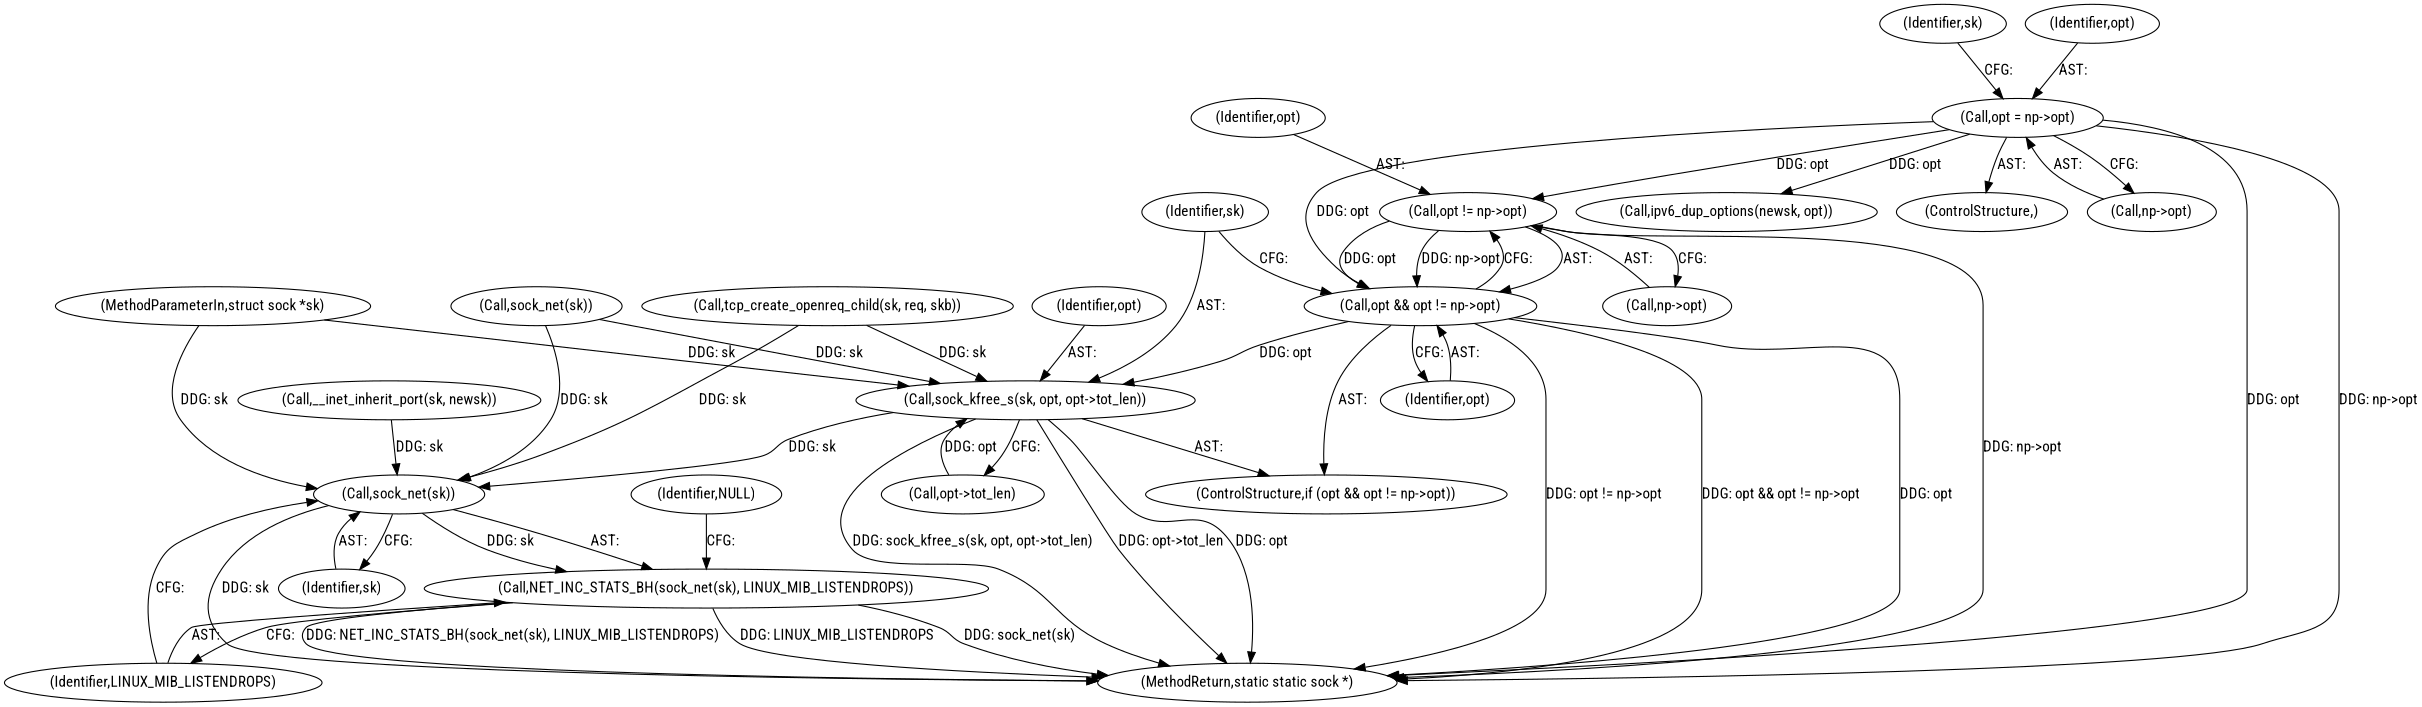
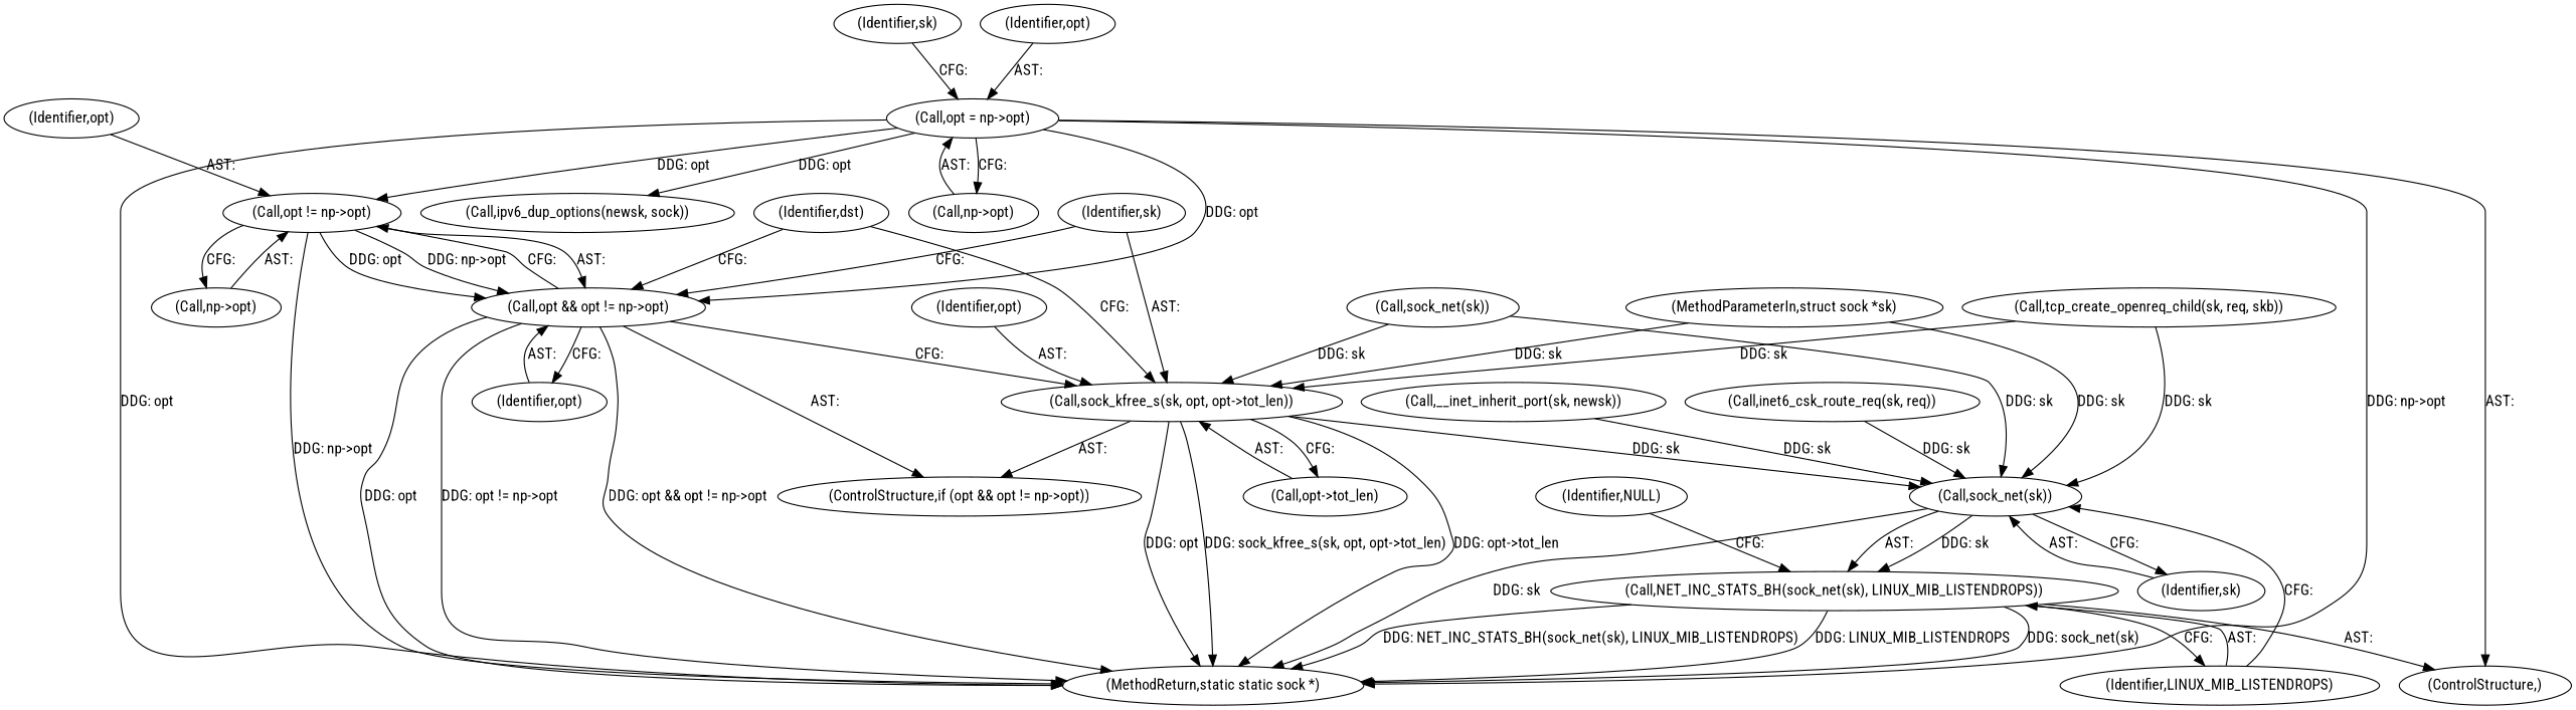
  digraph {
    fontname="Roboto Condensed"
    node [fontname="Roboto Condensed"]
    edge [fontname="Roboto Condensed"]
    n1 [label="(Call,opt != np->opt)"]
    n2 [label="(Call,opt && opt != np->opt)"]
    n3 [label="(MethodReturn,static static sock *)"]
    n4 [label="(Call,np->opt)"]
    n5 [label="(Call,sock_kfree_s(sk, opt, opt->tot_len))"]
    n6 [label="(Identifier,opt)"]
    n7 [label="(ControlStructure,if (opt && opt != np->opt))"]
    n8 [label="(Call,opt = np->opt)"]
-   n9 [label="(Call,ipv6_dup_options(newsk, opt))"]
+   n9 [label="(Call,ipv6_dup_options(newsk, sock))"]
    n10 [label="(ControlStructure,)"]
    n11 [label="(Call,np->opt)"]
    n12 [label="(Call,sock_net(sk))"]
    n13 [label="(Call,opt->tot_len)"]
    n14 [label="(Call,NET_INC_STATS_BH(sock_net(sk), LINUX_MIB_LISTENDROPS))"]
    n15 [label="(Identifier,sk)"]
    n16 [label="(Identifier,LINUX_MIB_LISTENDROPS)"]
    n17 [label="(Call,tcp_create_openreq_child(sk, req, skb))"]
    n18 [label="(Call,__inet_inherit_port(sk, newsk))"]
    n19 [label="(Identifier,sk)"]
    n20 [label="(Identifier,opt)"]
    n21 [label="(Call,sock_net(sk))"]
    n22 [label="(Identifier,opt)"]
+   n23 [label="(Call,inet6_csk_route_req(sk, req))"]
    n24 [label="(MethodParameterIn,struct sock *sk)"]
    n25 [label="(Identifier,opt)"]
+   n26 [label="(Identifier,dst)"]
    n27 [label="(Identifier,sk)"]
    n28 [label="(Identifier,NULL)"]
    n1 -> n2 [label="AST: "]
    n1 -> n2 [label="DDG: opt"]
    n1 -> n2 [label="DDG: np->opt"]
    n1 -> n3 [label="DDG: np->opt"]
    n1 -> n4 [label="CFG: "]
    n2 -> n1 [label="CFG: "]
    n2 -> n3 [label="DDG: opt"]
    n2 -> n3 [label="DDG: opt != np->opt"]
    n2 -> n3 [label="DDG: opt && opt != np->opt"]
-   n2 -> n5 [label="DDG: opt"]
+   n2 -> n5 [label="CFG: "]
    n2 -> n6 [label="CFG: "]
    n2 -> n7 [label="AST: "]
    n4 -> n1 [label="AST: "]
    n5 -> n3 [label="DDG: sock_kfree_s(sk, opt, opt->tot_len)"]
    n5 -> n3 [label="DDG: opt->tot_len"]
    n5 -> n3 [label="DDG: opt"]
    n5 -> n7 [label="AST: "]
    n5 -> n12 [label="DDG: sk"]
    n5 -> n13 [label="CFG: "]
    n6 -> n2 [label="AST: "]
    n8 -> n1 [label="DDG: opt"]
    n8 -> n2 [label="DDG: opt"]
    n8 -> n3 [label="DDG: np->opt"]
    n8 -> n3 [label="DDG: opt"]
    n8 -> n9 [label="DDG: opt"]
    n8 -> n10 [label="AST: "]
    n8 -> n11 [label="CFG: "]
    n11 -> n8 [label="AST: "]
    n12 -> n3 [label="DDG: sk"]
    n12 -> n14 [label="AST: "]
    n12 -> n14 [label="DDG: sk"]
    n12 -> n15 [label="CFG: "]
-   n13 -> n5 [label="DDG: opt"]
+   n13 -> n5 [label="AST: "]
    n14 -> n3 [label="DDG: sock_net(sk)"]
    n14 -> n3 [label="DDG: NET_INC_STATS_BH(sock_net(sk), LINUX_MIB_LISTENDROPS)"]
    n14 -> n3 [label="DDG: LINUX_MIB_LISTENDROPS"]
+   n14 -> n10 [label="AST: "]
    n14 -> n16 [label="CFG: "]
    n15 -> n12 [label="AST: "]
    n16 -> n12 [label="CFG: "]
    n16 -> n14 [label="AST: "]
    n17 -> n5 [label="DDG: sk"]
    n17 -> n12 [label="DDG: sk"]
    n18 -> n12 [label="DDG: sk"]
    n19 -> n8 [label="CFG: "]
    n20 -> n5 [label="AST: "]
    n21 -> n5 [label="DDG: sk"]
    n21 -> n12 [label="DDG: sk"]
    n22 -> n8 [label="AST: "]
+   n23 -> n12 [label="DDG: sk"]
    n24 -> n5 [label="DDG: sk"]
    n24 -> n12 [label="DDG: sk"]
    n25 -> n1 [label="AST: "]
+   n26 -> n2 [label="CFG: "]
+   n26 -> n5 [label="CFG: "]
    n27 -> n2 [label="CFG: "]
    n27 -> n5 [label="AST: "]
    n28 -> n14 [label="CFG: "]
  }
